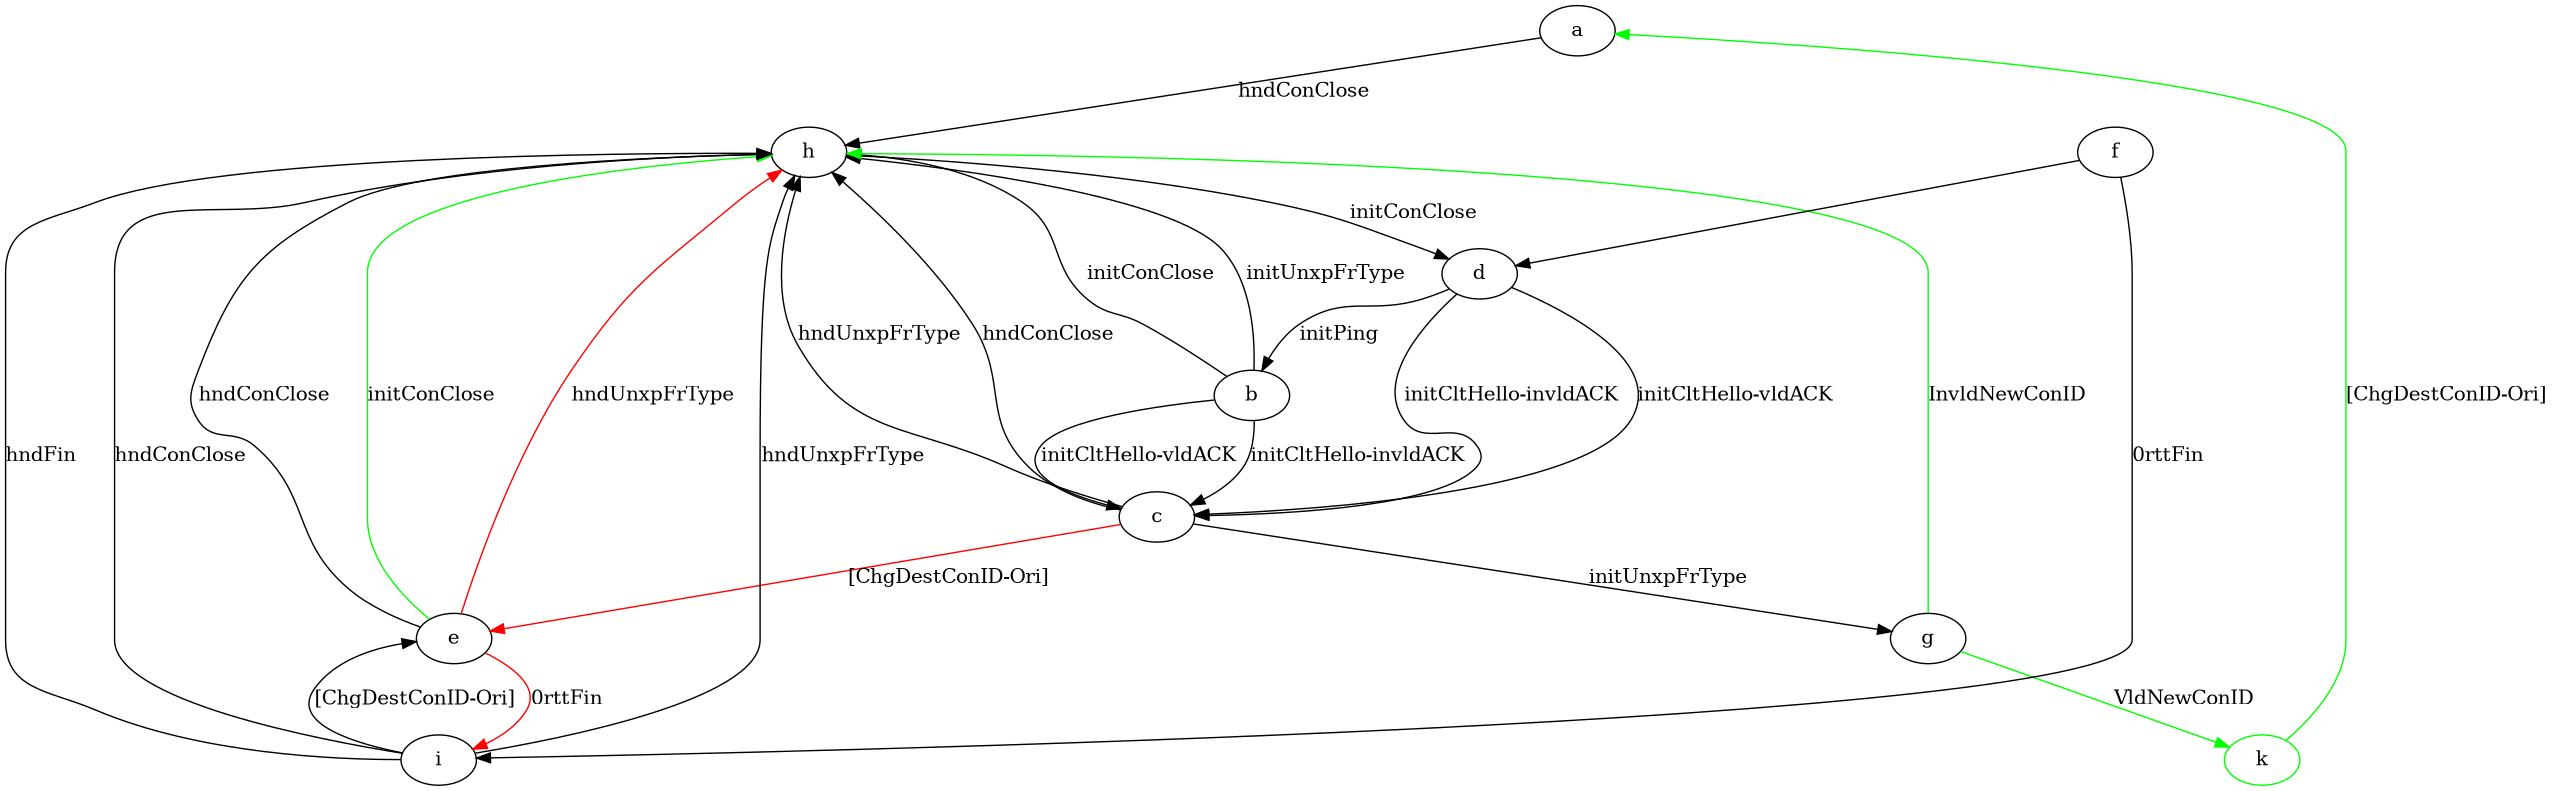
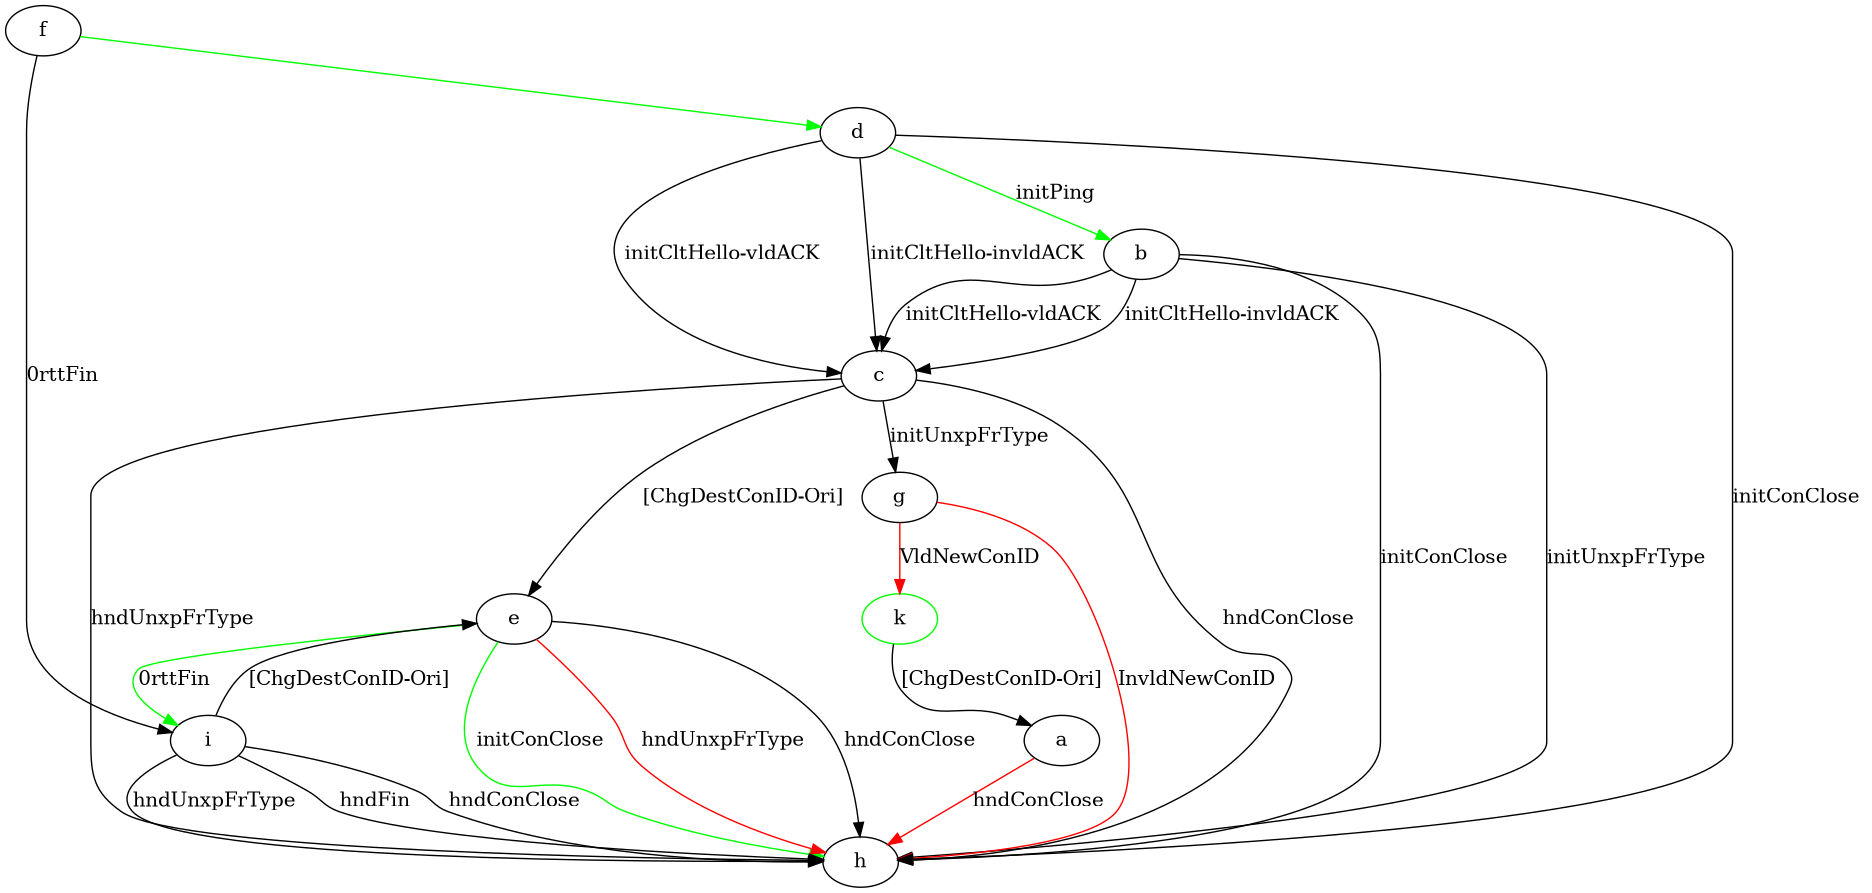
  digraph {
    fontname="DejaVu Serif"
    node [fontname="DejaVu Serif"]
    edge [fontname="DejaVu Serif"]
    a
    h
    b
    c
    e
    g
    i
    k [color=green]
    d
    f
-   a -> h [label="hndConClose "]
+   a -> h [label="hndConClose " color=red]
    b -> h [label="initConClose "]
    b -> h [label="initUnxpFrType "]
    b -> c [label="initCltHello-vldACK "]
    b -> c [label="initCltHello-invldACK "]
    c -> h [label="hndConClose "]
    c -> h [label="hndUnxpFrType "]
-   c -> e [label="[ChgDestConID-Ori] " color=red]
+   c -> e [label="[ChgDestConID-Ori] "]
    c -> g [label="initUnxpFrType "]
    e -> h [label="hndConClose "]
    e -> h [color=green label="initConClose "]
    e -> h [color=red label="hndUnxpFrType "]
-   e -> i [color=red label="0rttFin "]
-   g -> h [color=green label="InvldNewConID "]
-   g -> k [color=green label="VldNewConID "]
+   e -> i [color=green label="0rttFin "]
+   g -> h [color=red label="InvldNewConID "]
+   g -> k [color=red label="VldNewConID "]
    i -> h [label="hndFin "]
    i -> h [label="hndConClose "]
    i -> h [label="hndUnxpFrType "]
    i -> e [color=black label="[ChgDestConID-Ori] "]
-   k -> a [color=green label="[ChgDestConID-Ori] "]
-   h -> d [label="initConClose "]
-   d -> b [label="initPing "]
+   k -> a [color=black label="[ChgDestConID-Ori] "]
+   d -> h [label="initConClose "]
+   d -> b [label="initPing " color=green]
    d -> c [label="initCltHello-vldACK "]
    d -> c [label="initCltHello-invldACK "]
    f -> i [label="0rttFin "]
-   f -> d
+   f -> d [color=green]
  }
